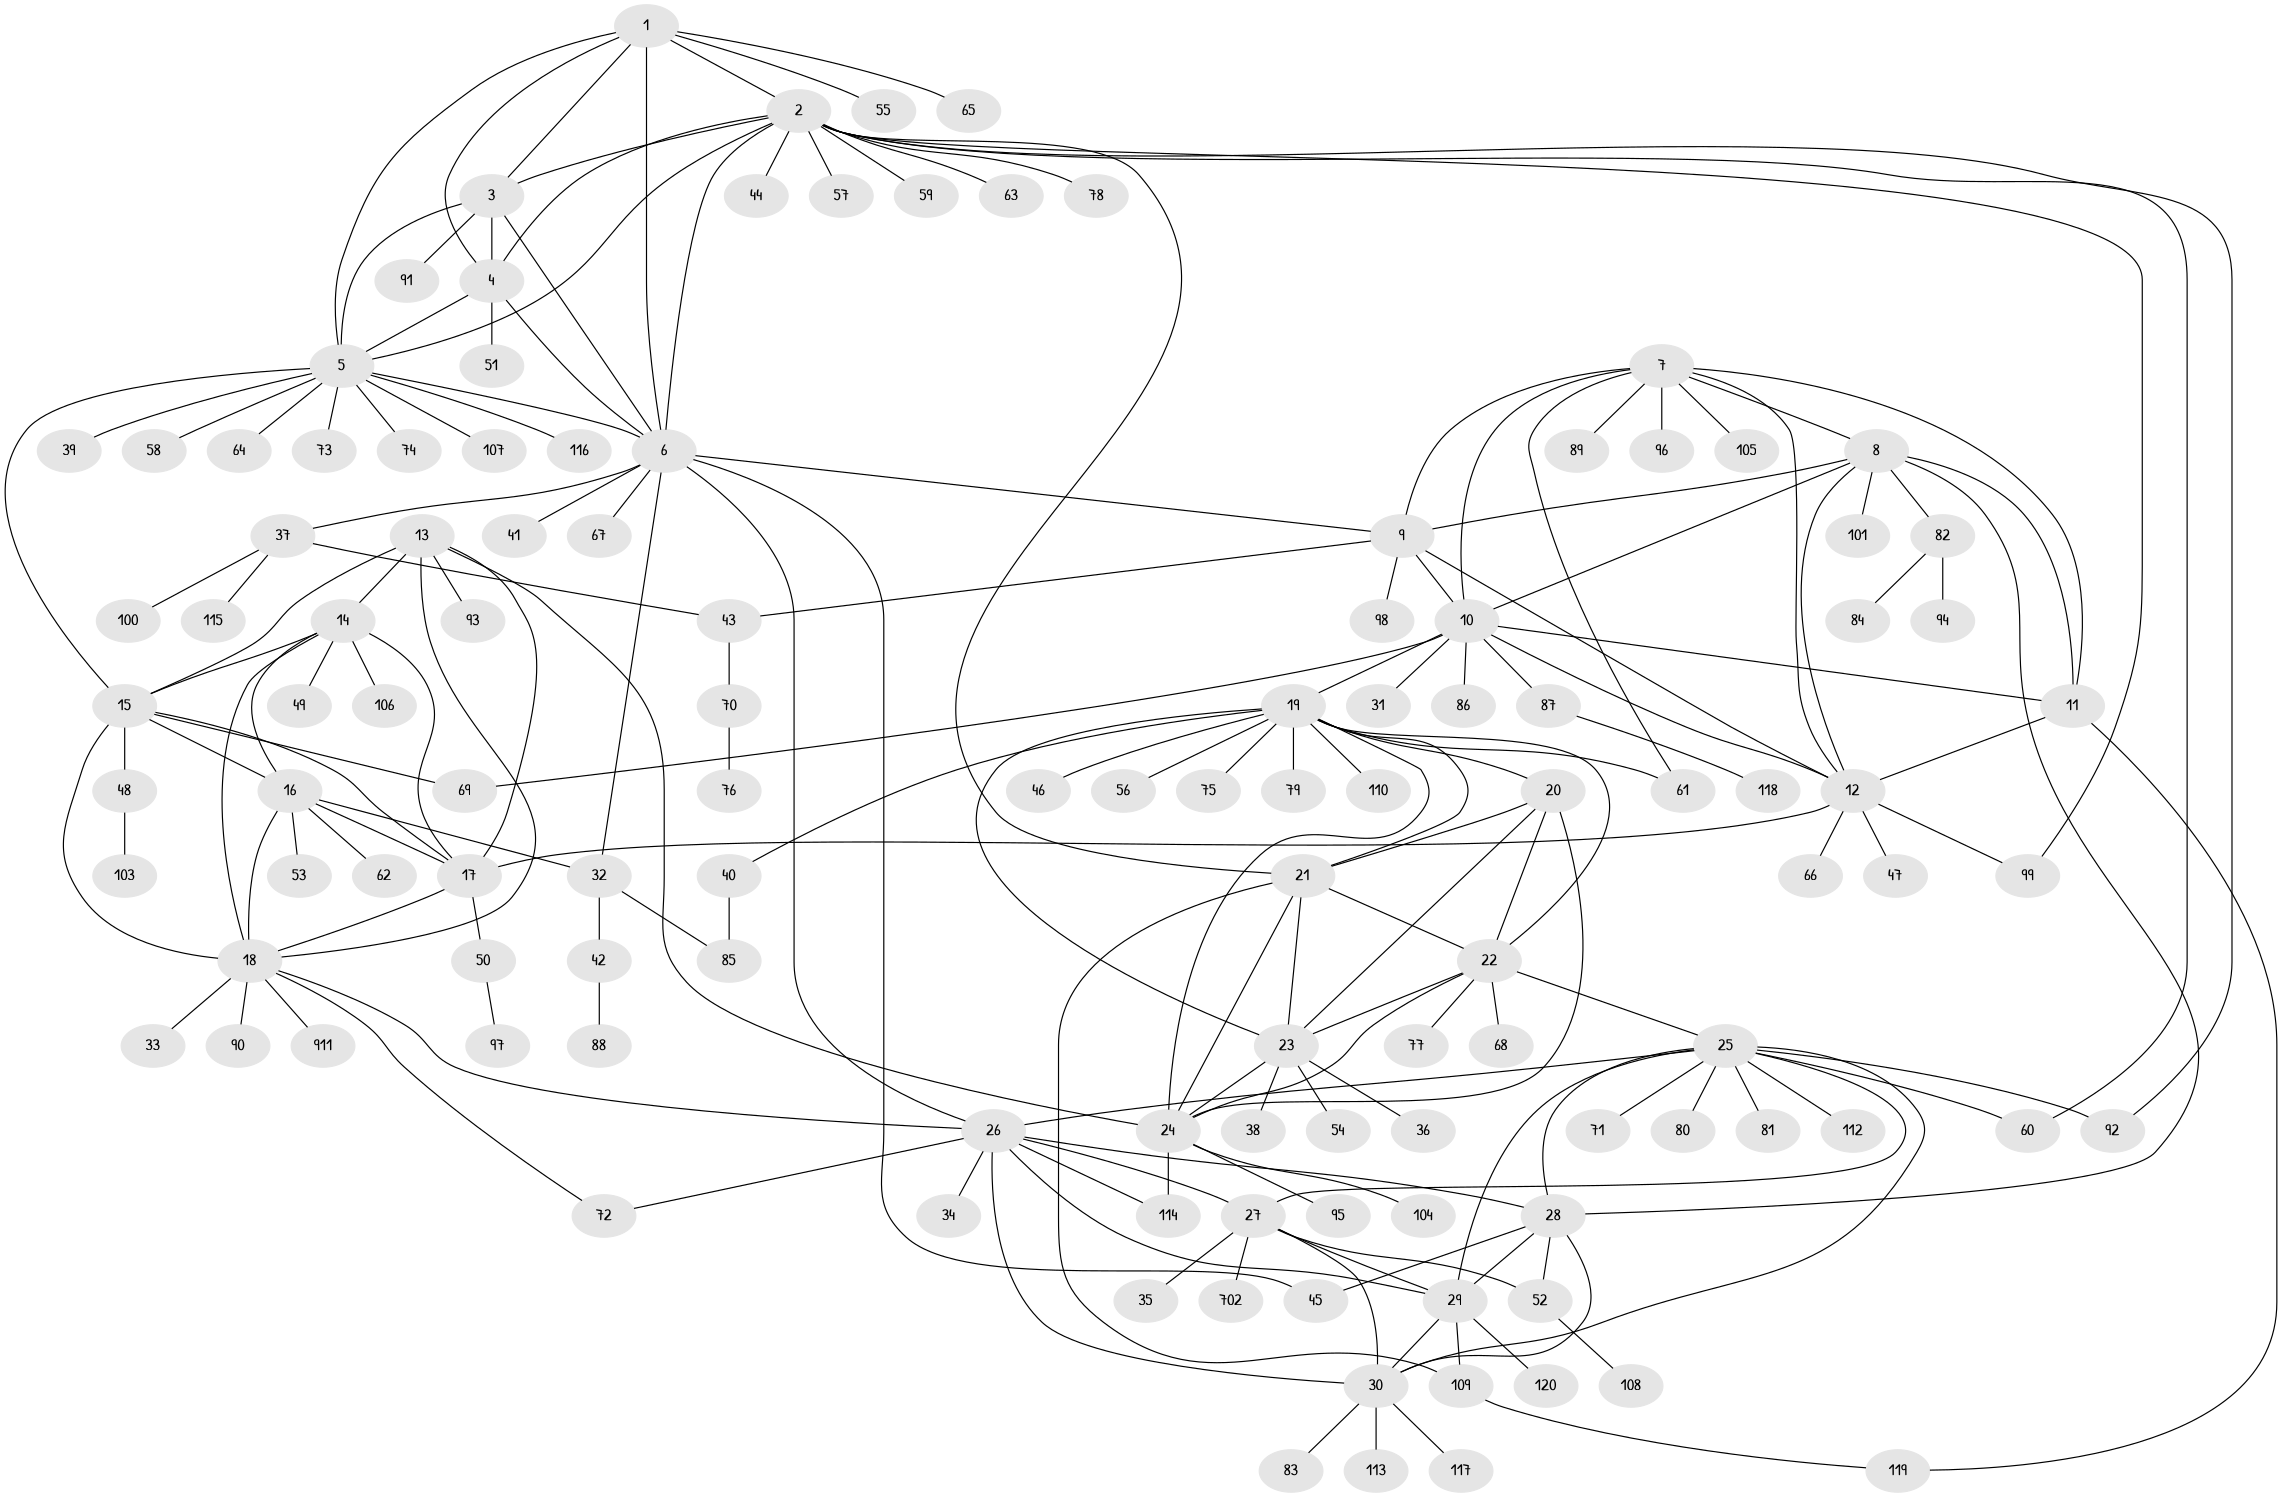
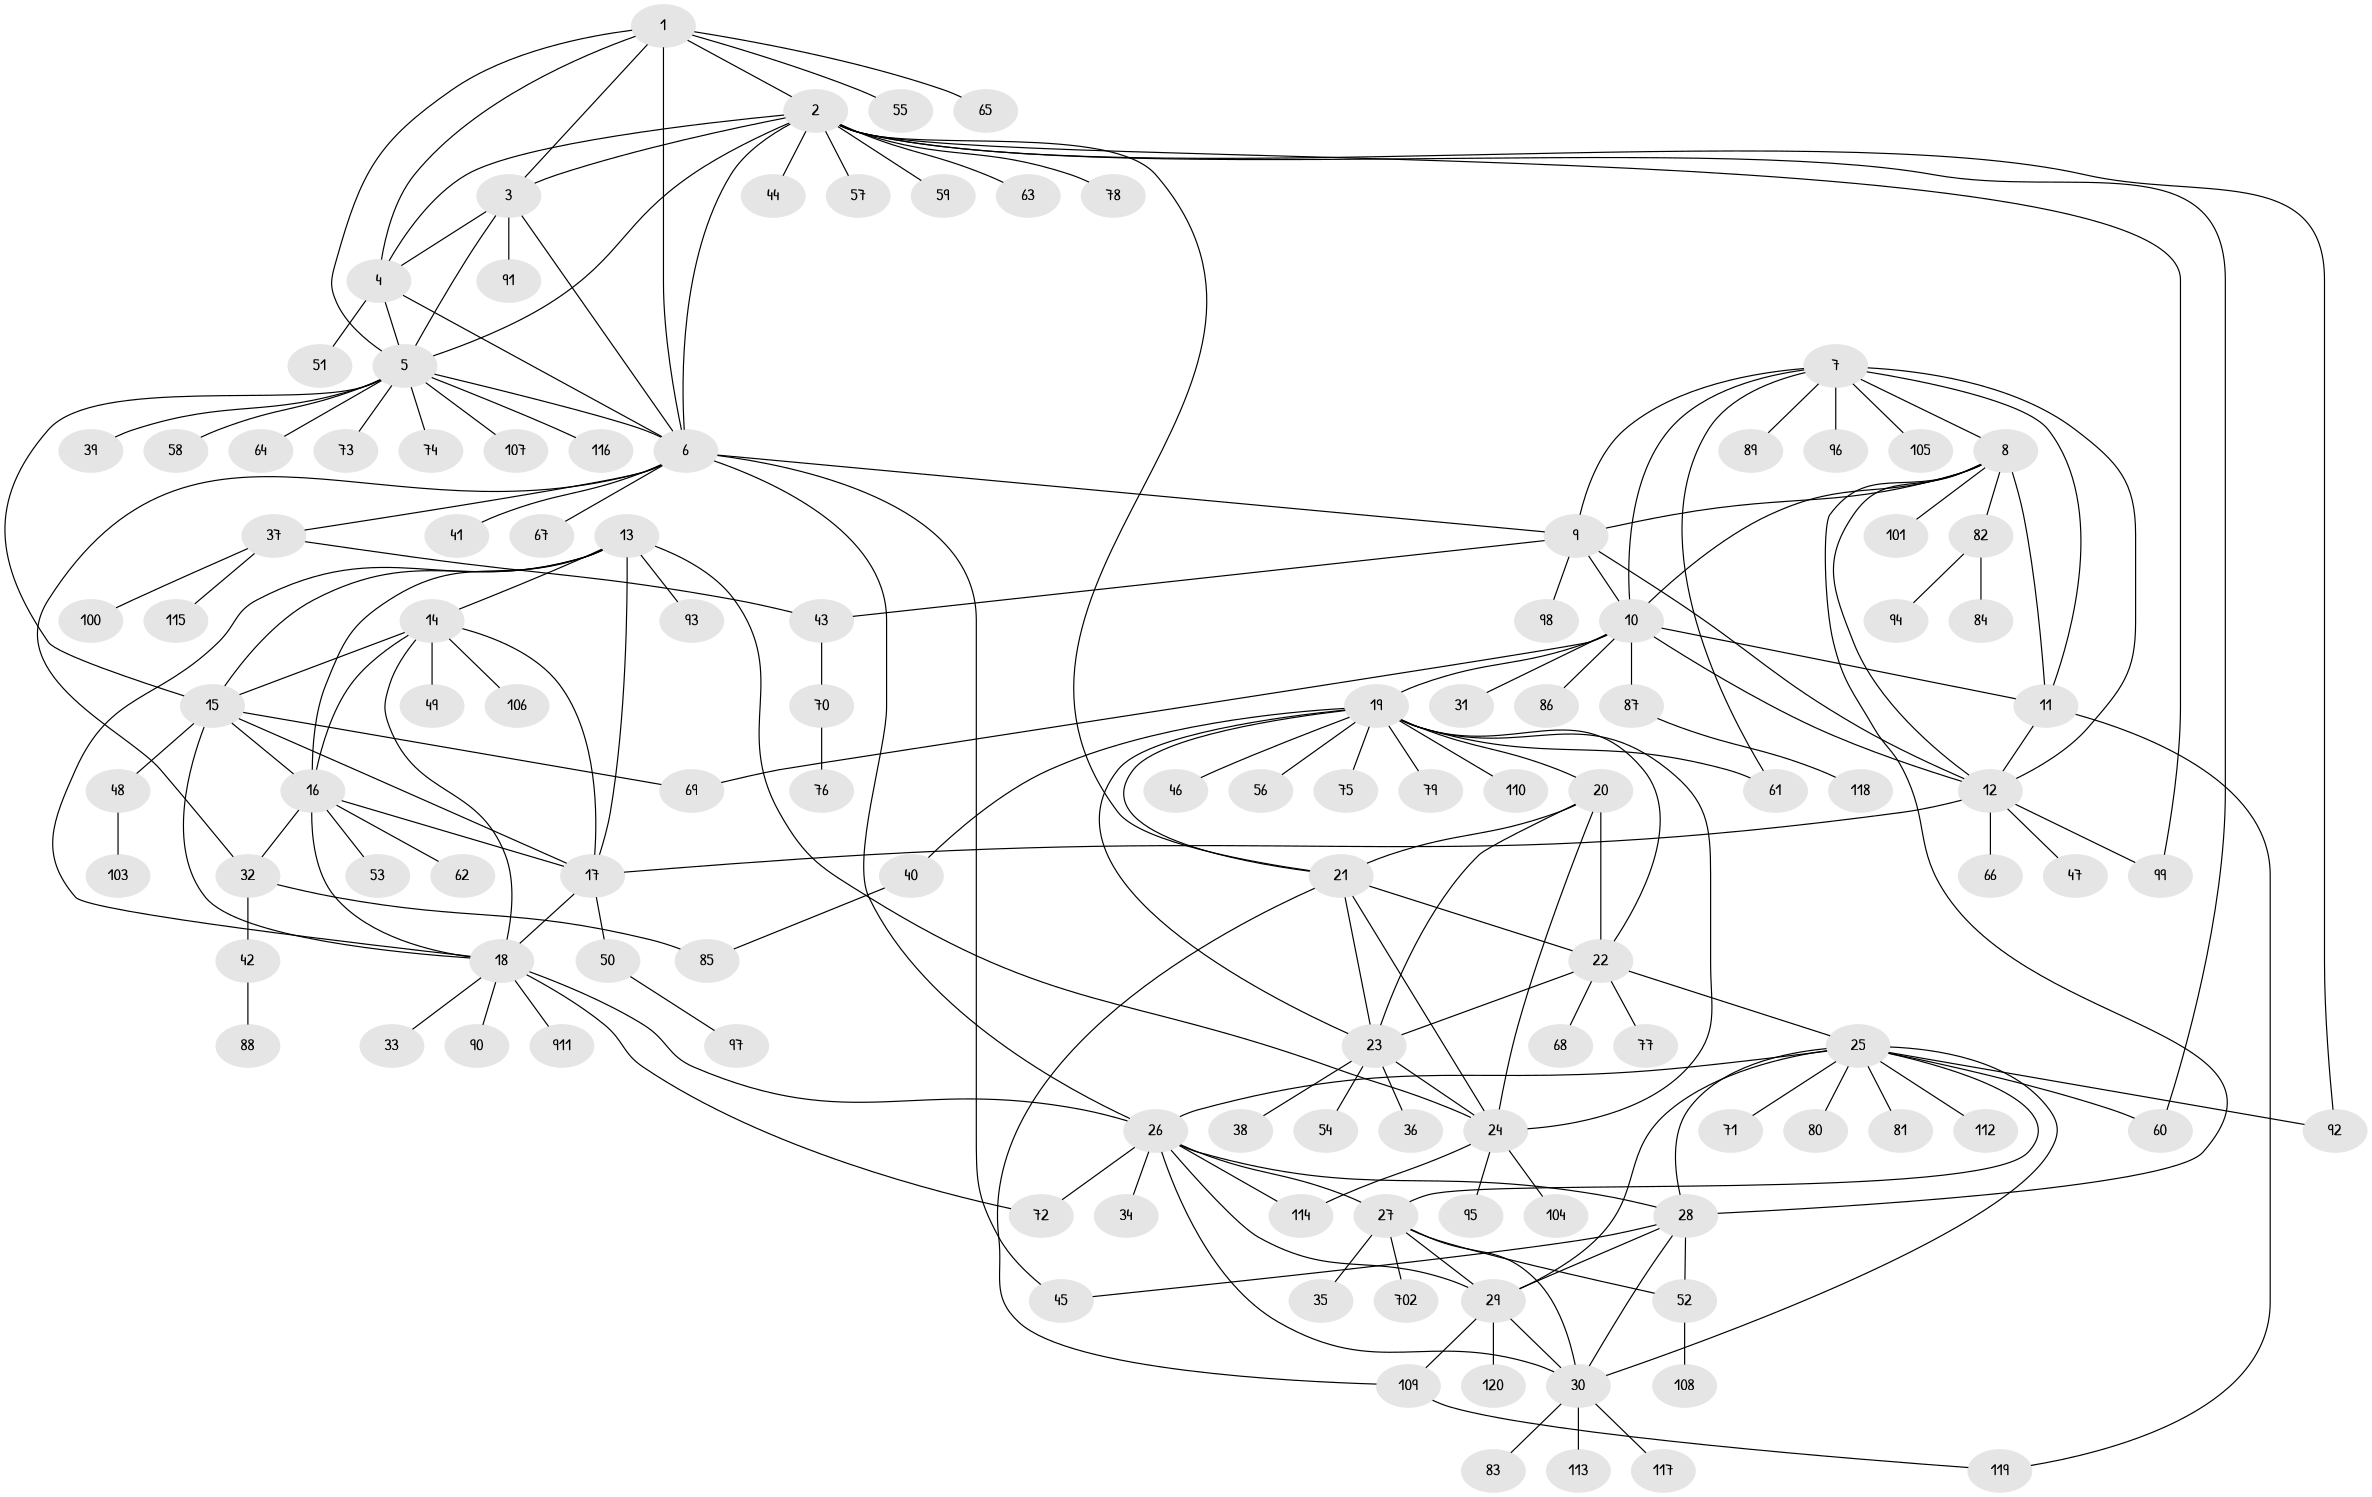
  graph {
    fontname="Patrick Hand"
    node [color=gray90 fontname="Patrick Hand" style=filled]
    edge [fontname="Patrick Hand"]
    1
    2
    3
    4
    5
    6
    55
    65
    21
    44
    57
    59
    60
    63
    78
    92
    99
    91
    51
    15
    39
    58
    64
    73
    74
    107
    116
    9
    26
    32
    37
    41
    45
    67
    24
    22
    23
    109
    69
    17
    16
    18
    48
    10
    12
    43
    98
    28
    72
    114
    27
    29
    30
    34
    42
    85
    100
    115
    7
    8
    11
    61
    89
    96
    105
    82
    101
    19
    31
    86
    87
    119
    47
    66
    52
    84
    94
    70
    20
    40
    46
    56
    75
    79
    110
    118
    50
    13
    14
    93
    49
    106
    53
    62
    33
    90
    n97 [label=911]
    95
    104
    103
    97
    25
    68
    77
    36
    38
    54
    71
    80
    81
    112
    35
    n113 [label=702]
    120
    83
    113
    117
    108
    88
    76
    1 -- 2
    1 -- 3
    1 -- 4
    1 -- 5
    1 -- 6
    1 -- 55
    1 -- 65
    2 -- 3
    2 -- 4
    2 -- 5
    2 -- 6
    2 -- 21
    2 -- 44
    2 -- 57
    2 -- 59
    2 -- 60
    2 -- 63
    2 -- 78
    2 -- 92
    2 -- 99
    3 -- 4
    3 -- 5
    3 -- 6
    3 -- 91
    4 -- 5
    4 -- 6
    4 -- 51
    5 -- 6
    5 -- 15
    5 -- 39
    5 -- 58
    5 -- 64
    5 -- 73
    5 -- 74
    5 -- 107
    5 -- 116
    6 -- 9
    6 -- 26
    6 -- 32
    6 -- 37
    6 -- 41
    6 -- 45
    6 -- 67
    21 -- 24
    21 -- 22
    21 -- 23
    21 -- 109
    15 -- 69
    15 -- 17
    15 -- 16
    15 -- 18
    15 -- 48
    9 -- 10
    9 -- 12
    9 -- 43
    9 -- 98
    26 -- 28
    26 -- 72
    26 -- 114
    26 -- 27
    26 -- 29
    26 -- 30
    26 -- 34
    32 -- 42
    32 -- 85
    37 -- 43
    37 -- 100
    37 -- 115
    24 -- 114
    24 -- 95
    24 -- 104
-   22 -- 24
    22 -- 23
    22 -- 25
    22 -- 68
    22 -- 77
    23 -- 24
    23 -- 36
    23 -- 38
    23 -- 54
    109 -- 119
    17 -- 18
    17 -- 50
    16 -- 32
    16 -- 17
    16 -- 18
    16 -- 53
    16 -- 62
    18 -- 26
    18 -- 72
    18 -- 33
    18 -- 90
    18 -- n97
    48 -- 103
    10 -- 69
    10 -- 12
    10 -- 11
    10 -- 19
    10 -- 31
    10 -- 86
    10 -- 87
    12 -- 99
    12 -- 17
    12 -- 47
    12 -- 66
    43 -- 70
    28 -- 45
    28 -- 29
    28 -- 30
    28 -- 52
    27 -- 29
    27 -- 30
    27 -- 52
    27 -- 35
    27 -- n113
    29 -- 109
    29 -- 30
    29 -- 120
    30 -- 83
    30 -- 113
    30 -- 117
    42 -- 88
    7 -- 9
    7 -- 10
    7 -- 12
    7 -- 8
    7 -- 11
    7 -- 61
    7 -- 89
    7 -- 96
    7 -- 105
    8 -- 9
    8 -- 10
    8 -- 12
    8 -- 28
    8 -- 11
    8 -- 82
    8 -- 101
    11 -- 12
    11 -- 119
    82 -- 84
    82 -- 94
    19 -- 21
    19 -- 24
    19 -- 22
    19 -- 23
    19 -- 61
    19 -- 20
    19 -- 40
    19 -- 46
    19 -- 56
    19 -- 75
    19 -- 79
    19 -- 110
    87 -- 118
    52 -- 108
    70 -- 76
    20 -- 21
    20 -- 24
    20 -- 22
    20 -- 23
    40 -- 85
    50 -- 97
    13 -- 15
    13 -- 24
    13 -- 17
+   13 -- 16
    13 -- 18
    13 -- 14
    13 -- 93
    14 -- 15
    14 -- 17
    14 -- 16
    14 -- 18
    14 -- 49
    14 -- 106
    25 -- 60
    25 -- 92
    25 -- 26
    25 -- 28
    25 -- 27
    25 -- 29
    25 -- 30
    25 -- 71
    25 -- 80
    25 -- 81
    25 -- 112
  }
